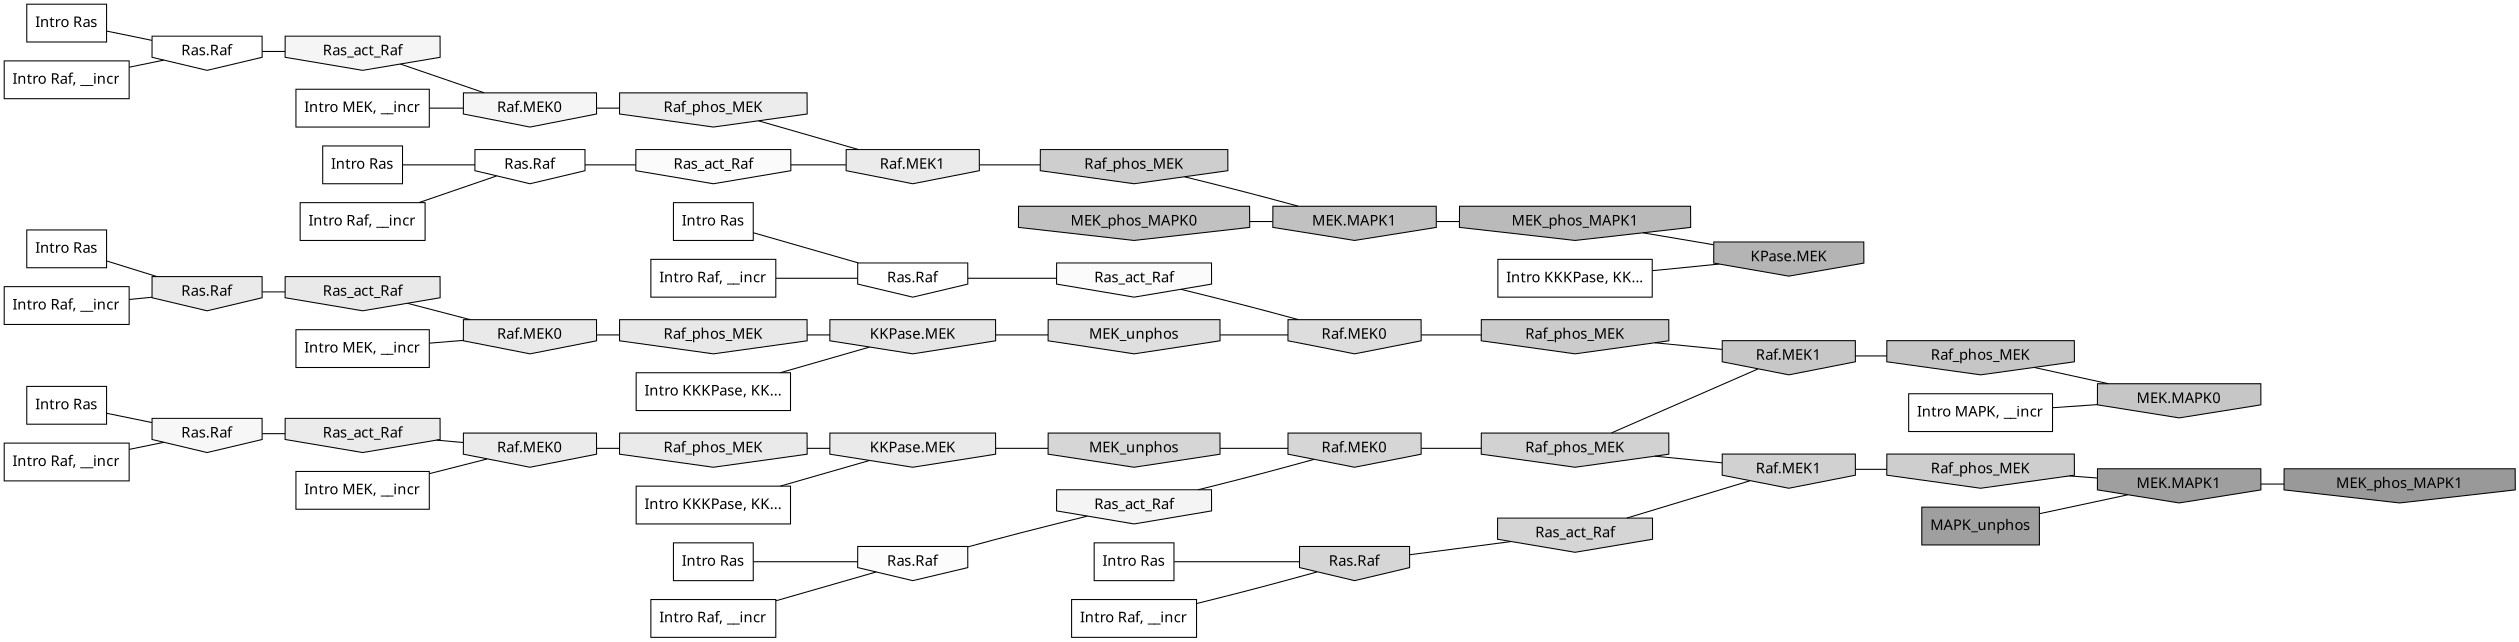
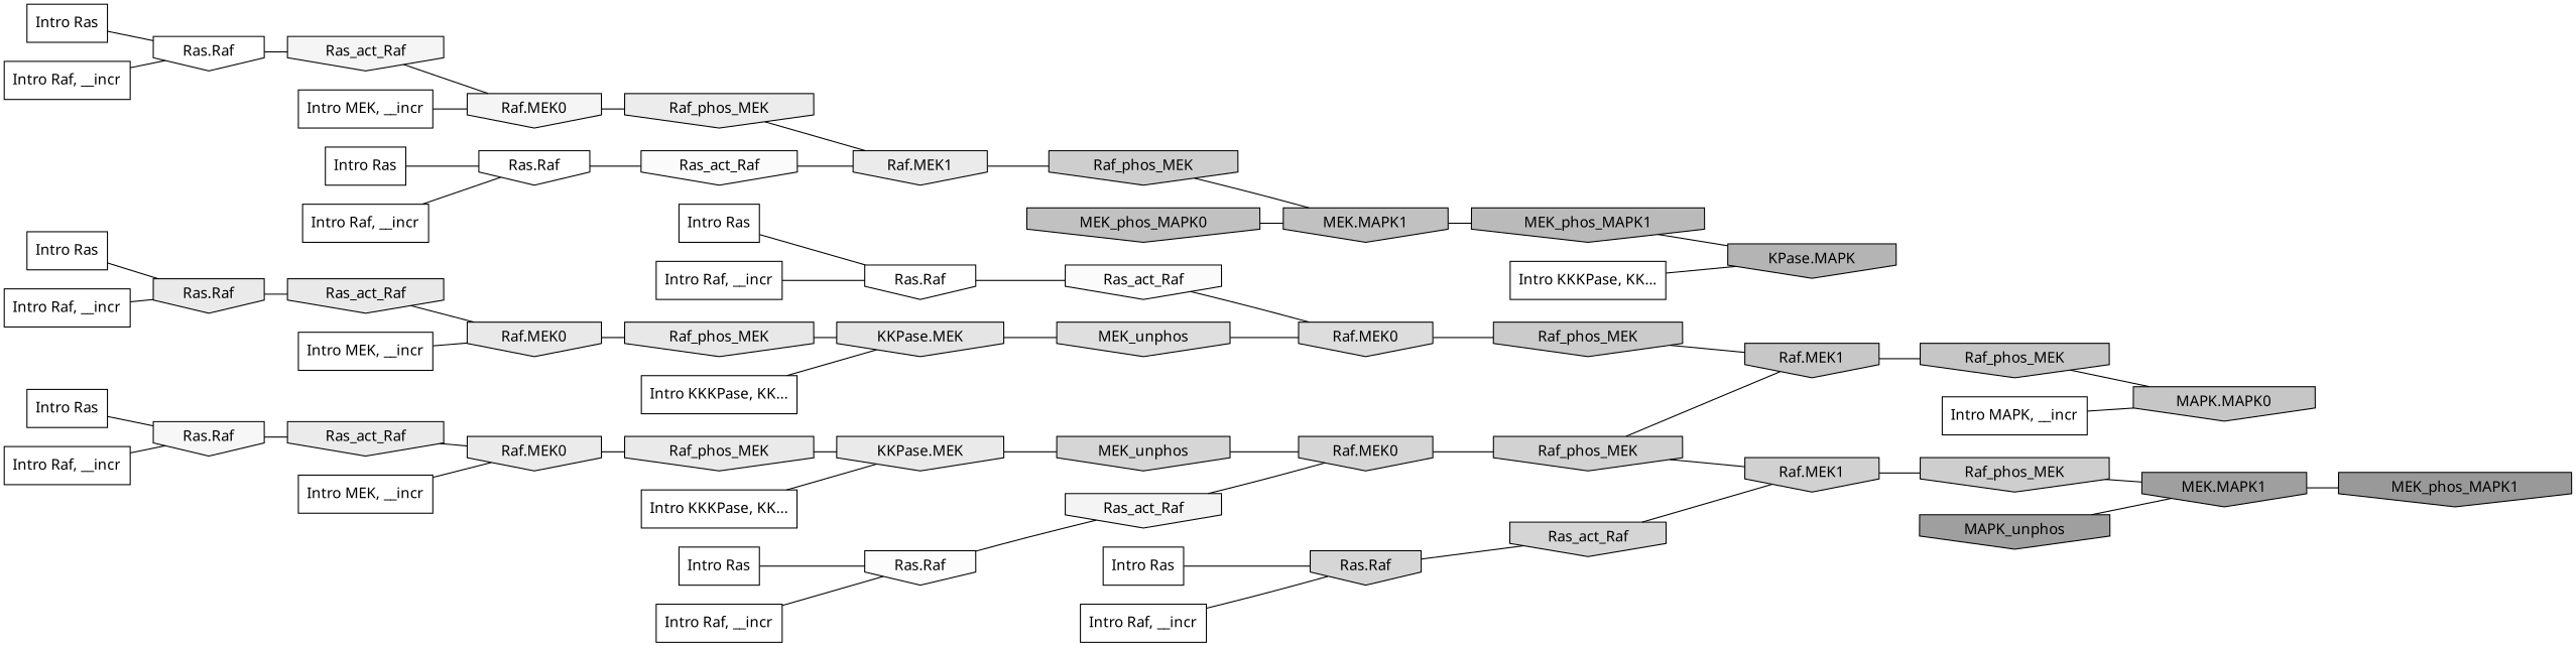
  digraph {
    rankdir=LR
    ranksep=0.30
    node [fillcolor="0.000 0.000 1.000" fontname="CMU Serif" shape=invhouse style=filled]
    edge [color="0.000 0.000 0.000" dir=none fontname="CMU Serif"]
    n1 [label="Intro Ras" shape=rectangle]
    n2 [fillcolor="0.000 0.000 0.968" label="Ras.Raf"]
    n3 [fillcolor="0.000 0.000 0.919" label=Ras_act_Raf]
    n4 [label="Intro Ras" shape=rectangle]
    n5 [label="Ras.Raf"]
    n6 [fillcolor="0.000 0.000 0.960" label=Ras_act_Raf]
    n7 [label="Intro Ras" shape=rectangle]
    n8 [fillcolor="0.000 0.000 0.985" label="Ras.Raf"]
    n9 [fillcolor="0.000 0.000 0.955" label=Ras_act_Raf]
    n10 [label="Intro Ras" shape=rectangle]
    n11 [fillcolor="0.000 0.000 0.838" label="Ras.Raf"]
    n12 [fillcolor="0.000 0.000 0.835" label=Ras_act_Raf]
    n13 [label="Intro Ras" shape=rectangle]
    n14 [fillcolor="0.000 0.000 0.916" label="Ras.Raf"]
    n15 [fillcolor="0.000 0.000 0.914" label=Ras_act_Raf]
    n16 [label="Intro Ras" shape=rectangle]
    n17 [label="Ras.Raf"]
    n18 [fillcolor="0.000 0.000 0.982" label=Ras_act_Raf]
    n19 [label="Intro Ras" shape=rectangle]
    n20 [label="Ras.Raf"]
    n21 [fillcolor="0.000 0.000 0.981" label=Ras_act_Raf]
    n22 [label="Intro Raf, __incr" shape=rectangle]
    n23 [label="Intro Raf, __incr" shape=rectangle]
    n24 [label="Intro Raf, __incr" shape=rectangle]
    n25 [label="Intro Raf, __incr" shape=rectangle]
    n26 [label="Intro Raf, __incr" shape=rectangle]
    n27 [label="Intro Raf, __incr" shape=rectangle]
    n28 [label="Intro Raf, __incr" shape=rectangle]
    n29 [label="Intro MEK, __incr" shape=rectangle]
    n30 [fillcolor="0.000 0.000 0.960" label="Raf.MEK0"]
    n31 [fillcolor="0.000 0.000 0.922" label=Raf_phos_MEK]
    n32 [label="Intro MEK, __incr" shape=rectangle]
    n33 [fillcolor="0.000 0.000 0.919" label="Raf.MEK0"]
    n34 [fillcolor="0.000 0.000 0.916" label=Raf_phos_MEK]
    n35 [label="Intro MEK, __incr" shape=rectangle]
    n36 [fillcolor="0.000 0.000 0.914" label="Raf.MEK0"]
    n37 [fillcolor="0.000 0.000 0.908" label=Raf_phos_MEK]
    n38 [label="Intro MAPK, __incr" shape=rectangle]
-   n39 [fillcolor="0.000 0.000 0.774" label="MEK.MAPK0"]
+   n39 [fillcolor="0.000 0.000 0.774" label="MAPK.MAPK0"]
    n40 [label="Intro KKKPase, KK..." shape=rectangle]
-   n41 [fillcolor="0.000 0.000 0.704" label="KPase.MEK"]
+   n41 [fillcolor="0.000 0.000 0.704" label="KPase.MAPK"]
    n42 [label="Intro KKKPase, KK..." shape=rectangle]
    n43 [fillcolor="0.000 0.000 0.916" label="KKPase.MEK"]
    n44 [fillcolor="0.000 0.000 0.836" label=MEK_unphos]
    n45 [label="Intro KKKPase, KK..." shape=rectangle]
    n46 [fillcolor="0.000 0.000 0.895" label="KKPase.MEK"]
    n47 [fillcolor="0.000 0.000 0.872" label=MEK_unphos]
    n48 [fillcolor="0.000 0.000 0.867" label="Raf.MEK0"]
    n49 [fillcolor="0.000 0.000 0.919" label="Raf.MEK1"]
    n50 [fillcolor="0.000 0.000 0.836" label="Raf.MEK0"]
    n51 [fillcolor="0.000 0.000 0.793" label=Raf_phos_MEK]
    n52 [fillcolor="0.000 0.000 0.807" label=Raf_phos_MEK]
    n53 [fillcolor="0.000 0.000 0.821" label=Raf_phos_MEK]
    n54 [fillcolor="0.000 0.000 0.754" label="MEK.MAPK1"]
    n55 [fillcolor="0.000 0.000 0.781" label="Raf.MEK1"]
    n56 [fillcolor="0.000 0.000 0.819" label="Raf.MEK1"]
    n57 [fillcolor="0.000 0.000 0.807" label=Raf_phos_MEK]
    n58 [fillcolor="0.000 0.000 0.774" label=Raf_phos_MEK]
    n59 [fillcolor="0.000 0.000 0.623" label="MEK.MAPK1"]
    n60 [fillcolor="0.000 0.000 0.728" label=MEK_phos_MAPK1]
    n61 [fillcolor="0.000 0.000 0.600" label=MEK_phos_MAPK1]
    n62 [fillcolor="0.000 0.000 0.757" label=MEK_phos_MAPK0]
-   n63 [fillcolor="0.000 0.000 0.623" label=MAPK_unphos shape=box]
+   n63 [fillcolor="0.000 0.000 0.623" label=MAPK_unphos]
    n1 -> n2
    n2 -> n3
    n3 -> n33
    n4 -> n5
    n5 -> n6
    n6 -> n30
    n7 -> n8
    n8 -> n9
    n9 -> n50
    n10 -> n11
    n11 -> n12
    n12 -> n56
    n13 -> n14
    n14 -> n15
    n15 -> n36
    n16 -> n17
    n17 -> n18
    n18 -> n48
    n19 -> n20
    n20 -> n21
    n21 -> n49
    n22 -> n14
    n23 -> n8
    n24 -> n20
    n25 -> n5
    n26 -> n17
    n27 -> n11
    n28 -> n2
    n29 -> n30
    n30 -> n31
    n31 -> n49
    n32 -> n33
    n33 -> n34
    n34 -> n43
    n35 -> n36
    n36 -> n37
    n37 -> n46
    n38 -> n39
    n40 -> n41
    n42 -> n43
    n43 -> n44
    n44 -> n50
    n45 -> n46
    n46 -> n47
    n47 -> n48
    n48 -> n51
    n49 -> n52
    n50 -> n53
    n51 -> n55
    n52 -> n54
    n53 -> n55
    n53 -> n56
    n54 -> n60
    n55 -> n58
    n56 -> n57
    n57 -> n59
    n58 -> n39
    n59 -> n61
    n60 -> n41
    n62 -> n54
    n63 -> n59
  }
